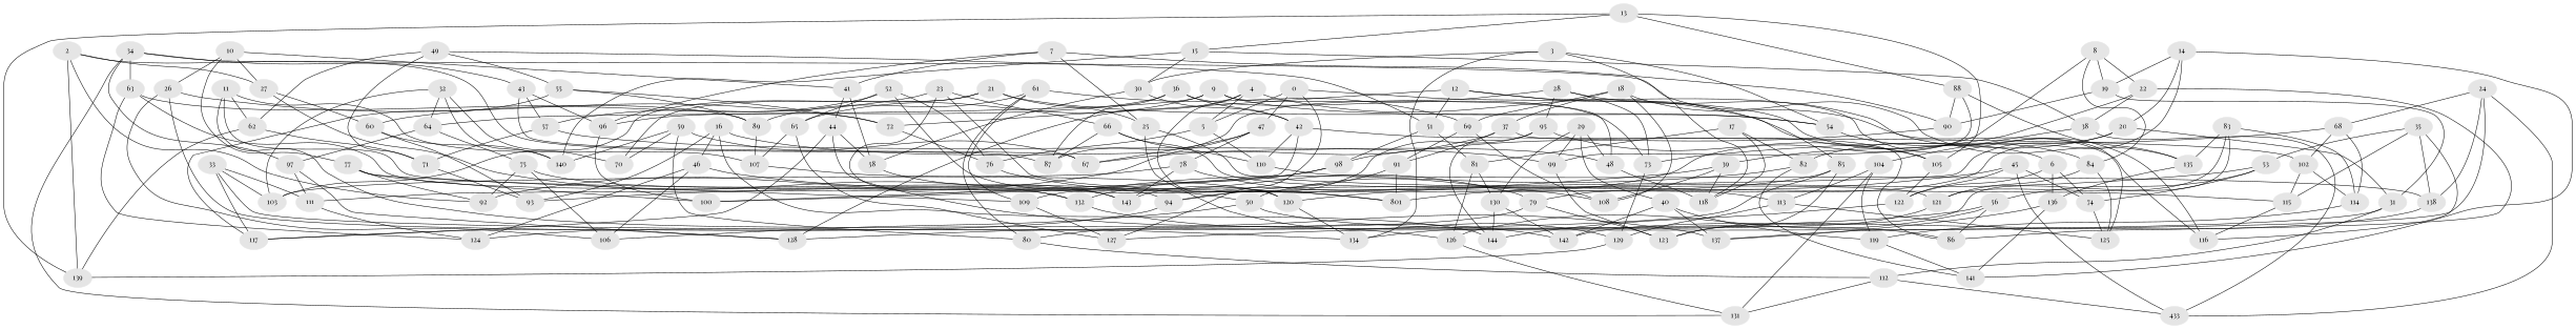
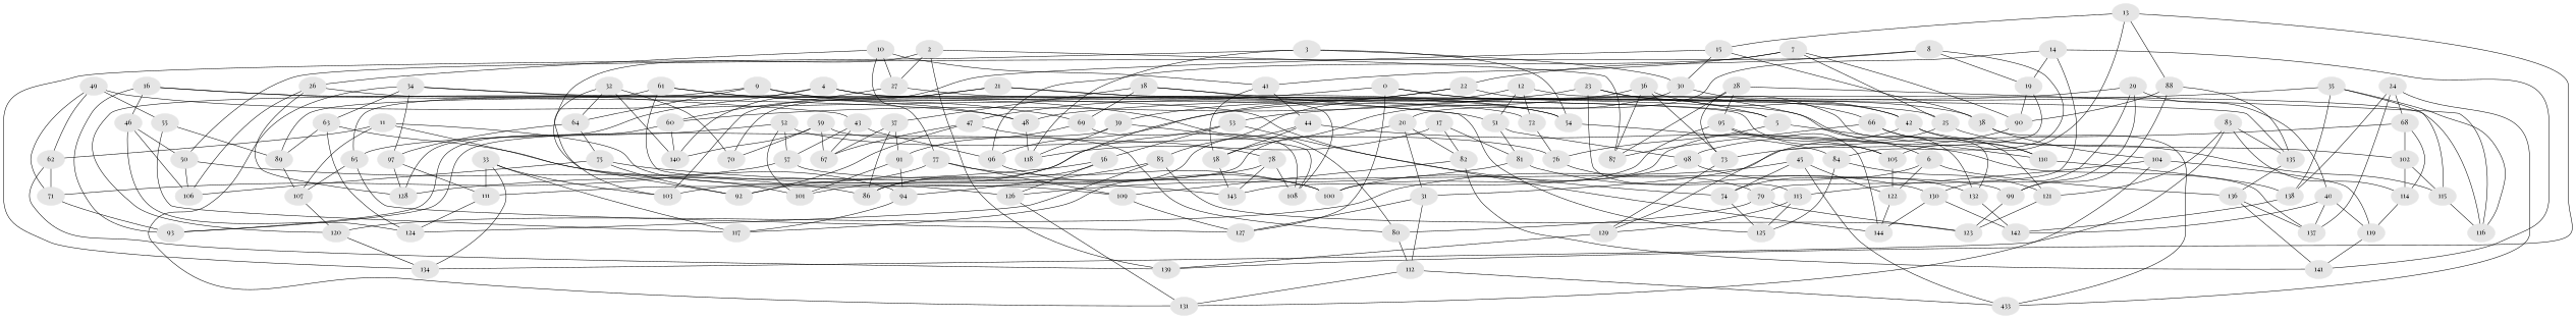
  graph {
    fontname="Playfair Display"
    node [color=gray90 fontname="Playfair Display" style=filled]
    edge [fontname="Playfair Display"]
    n1 [label=0]
    5
    6
    47
    127
    76
    110
    74
    122
    136
    92
    67
    78
    2
    27
    87
    139
    60
    132
    3
    30
    54
    118
    134
    42
    58
    84
    4
    105
    120
    128
    79
    138
    125
    144
    141
    137
    7
    25
    41
    90
    96
    115
    129
    44
    98
    100
    8
    19
    22
    50
    31
    38
    39
    86
    106
    121
    9
    48
    64
    65
    97
    75
    107
    10
    26
    77
    72
    109
    11
    62
-   101 [label=801]
+   101
    126
    71
    131
    12
    51
    85
    116
    81
    124
    94
    123
    13
    15
    88
    140
    99
    135
    14
    20
    82
    111
    80
    n95 [label=433]
    104
    16
    46
    93
    17
    43
    57
    130
    18
    37
    69
    108
    91
    112
    21
    70
    103
    23
    66
    113
    142
    24
    68
    73
    102
    114
    28
    95
    143
    29
    40
    119
    32
    33
    117
    34
    63
    89
    35
    53
    56
    36
    45
    49
    55
    52
    59
    61
    83
    n1 -- 5
    n1 -- 6
    n1 -- 47
    n1 -- 127
    5 -- 76
    5 -- 110
    6 -- 74
    6 -- 122
    6 -- 136
    47 -- 92
    47 -- 67
    47 -- 78
    76 -- 79
    110 -- 138
    74 -- 125
    122 -- 144
    136 -- 141
    136 -- 137
    78 -- 108
    78 -- 103
    78 -- 143
    2 -- 92
    2 -- 27
    2 -- 87
    2 -- 139
    27 -- 60
    27 -- 132
    60 -- 140
    60 -- 93
    132 -- 142
    3 -- 30
    3 -- 54
    3 -- 118
    3 -- 134
    30 -- 42
    30 -- 58
    54 -- 84
    42 -- 110
    42 -- 100
    42 -- 102
    58 -- 143
    84 -- 125
    84 -- 121
    4 -- 5
    4 -- 105
    4 -- 120
    4 -- 128
    105 -- 122
    120 -- 134
    79 -- 123
    79 -- 80
    138 -- 142
    7 -- 25
    7 -- 41
    7 -- 90
    7 -- 96
    25 -- 115
    25 -- 129
    41 -- 58
    41 -- 44
    90 -- 98
    96 -- 100
    115 -- 116
    129 -- 139
    44 -- 58
    44 -- 137
    44 -- 117
    98 -- 132
    98 -- 100
    8 -- 84
    8 -- 19
    8 -- 22
    8 -- 50
    19 -- 90
    19 -- 31
    22 -- 38
    22 -- 39
    22 -- 86
    50 -- 86
    50 -- 106
    31 -- 127
    31 -- 112
    38 -- n95
    38 -- 104
    39 -- 118
    39 -- 93
    39 -- 108
    121 -- 123
    9 -- 54
    9 -- 48
    9 -- 64
    9 -- 65
    48 -- 118
    64 -- 97
    64 -- 75
    65 -- 127
    65 -- 107
    97 -- 128
    97 -- 111
    75 -- 92
    75 -- 106
    75 -- 143
    107 -- 120
    10 -- 27
    10 -- 41
    10 -- 26
    10 -- 77
    26 -- 128
    26 -- 106
    26 -- 72
    77 -- 92
    77 -- 100
    77 -- 109
    72 -- 76
    109 -- 127
    11 -- 107
    11 -- 62
    11 -- 101
    11 -- 126
    62 -- 139
    62 -- 71
    126 -- 131
    71 -- 93
    12 -- 72
    12 -- 51
    12 -- 85
    12 -- 116
    51 -- 98
    51 -- 81
    85 -- 124
    85 -- 94
    85 -- 123
    81 -- 126
    81 -- 130
    94 -- 117
    13 -- 139
    13 -- 105
    13 -- 15
    13 -- 88
    15 -- 30
    15 -- 38
    15 -- 140
    88 -- 90
    88 -- 99
    88 -- 135
    99 -- 123
    135 -- 136
    14 -- 79
    14 -- 141
    14 -- 19
    14 -- 20
    20 -- 31
    20 -- 82
    20 -- 111
    82 -- 141
    82 -- 109
    111 -- 124
    80 -- 112
    104 -- 131
    104 -- 113
    104 -- 119
    16 -- 144
    16 -- 48
    16 -- 46
    16 -- 93
    46 -- 50
    46 -- 106
    46 -- 124
    17 -- 118
    17 -- 81
    17 -- 82
    43 -- 67
    43 -- 96
    43 -- 57
    57 -- 71
    57 -- 99
    130 -- 144
    130 -- 142
    18 -- 125
    18 -- 37
    18 -- 69
    18 -- 108
    37 -- 67
    37 -- 86
    37 -- 91
    69 -- 108
    69 -- 91
    91 -- 101
    91 -- 94
    112 -- 131
    112 -- n95
    21 -- 54
    21 -- 25
    21 -- 70
    21 -- 103
    23 -- 60
    23 -- 132
    23 -- 66
    23 -- 113
    66 -- 110
    66 -- 87
    66 -- 121
    113 -- 125
    113 -- 129
    24 -- 138
    24 -- 137
    24 -- n95
    24 -- 68
    68 -- 73
    68 -- 102
    68 -- 114
    73 -- 129
    102 -- 115
    102 -- 114
    114 -- 119
    28 -- 87
    28 -- 116
    28 -- 73
    28 -- 95
    95 -- 105
    95 -- 144
    95 -- 143
    29 -- 48
    29 -- 99
    29 -- 130
    29 -- 40
    40 -- 137
    40 -- 142
    40 -- 119
    119 -- 141
    32 -- 64
    32 -- 140
    32 -- 70
    32 -- 103
    33 -- 134
    33 -- 111
    33 -- 103
    33 -- 117
    34 -- 97
    34 -- 131
    34 -- 135
    34 -- 43
    34 -- 63
    63 -- 124
    63 -- 94
    63 -- 89
    89 -- 107
    35 -- 138
    35 -- 115
    35 -- 116
    35 -- 53
    53 -- 74
    53 -- 101
    53 -- 56
    56 -- 128
    56 -- 86
    56 -- 126
    36 -- 87
    36 -- 42
    36 -- 96
    36 -- 73
    45 -- 74
    45 -- 122
    45 -- 120
    45 -- n95
    49 -- 62
    49 -- 71
    49 -- 51
    49 -- 55
-   55 -- 72
    55 -- 117
    55 -- 89
    52 -- 76
    52 -- 65
    52 -- 101
    52 -- 57
    59 -- 67
    59 -- 140
    59 -- 80
    59 -- 70
    61 -- 109
    61 -- 80
    61 -- 69
    61 -- 89
    83 -- 134
    83 -- 121
    83 -- 135
    83 -- 114
  }
